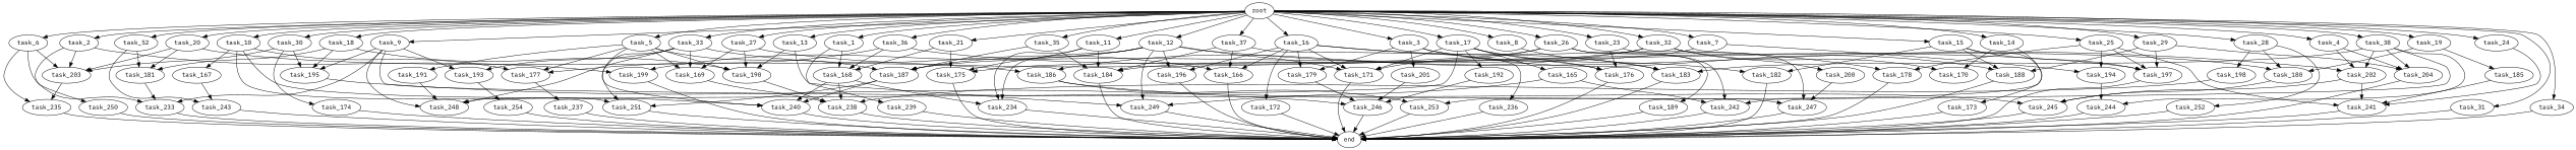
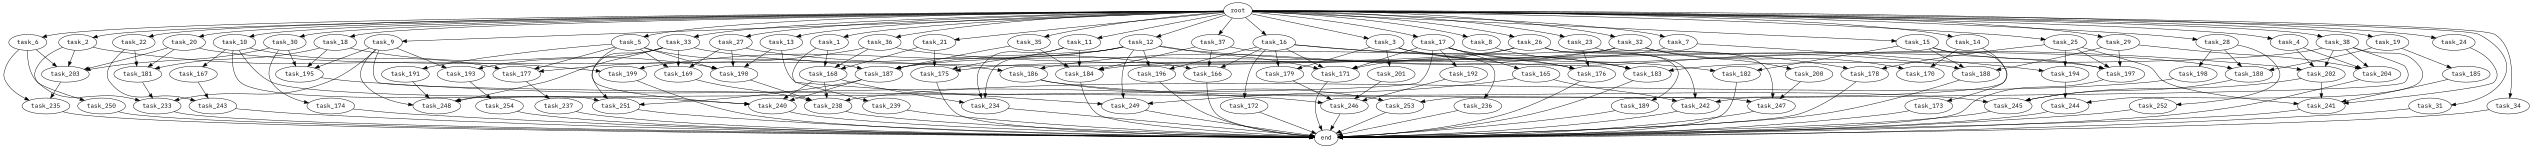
  digraph {
    fontname="IBM Plex Mono"
    node [fontname="IBM Plex Mono"]
    edge [fontname="IBM Plex Mono"]
    root
    task_1
    task_2
    task_3
    task_4
    task_5
    task_6
    task_7
    task_8
    task_9
    task_10
    task_11
    task_12
    task_13
    task_14
    task_15
    task_16
    task_17
    task_18
    task_19
    task_20
    task_21
-   task_22 [label=task_52]
+   task_22
    task_23
    task_24
    task_25
    task_26
    task_27
    task_28
    task_29
    task_30
    task_31
    task_32
    task_33
    task_34
    task_35
    task_36
    task_37
    task_38
    task_168
    task_239
    task_199
    task_203
    task_250
    task_176
    task_179
    task_188
    task_201
    task_202
    task_204
    task_169
    task_177
    task_187
    task_190
    task_191
    task_240
    task_233
    task_235
    task_184
    task_194
    task_183
    task_193
    task_195
    task_247
    task_248
    task_167
    task_251
    task_175
    task_234
    task_171
    task_196
    task_249
    task_170
    task_253
    task_173
    task_182
    task_197
    task_166
    task_172
    task_178
    task_165
    task_192
    task_181
    task_180
    task_185
    task_186
    task_243
    task_241
    task_189
    task_242
    task_198
    task_252
    task_174
    end
    task_200
    task_236
    task_244
    task_238
    task_246
    task_245
    task_237
    task_254
    root -> task_1
    root -> task_2
    root -> task_3
    root -> task_4
    root -> task_5
    root -> task_6
    root -> task_7
    root -> task_8
    root -> task_9
    root -> task_10
    root -> task_11
    root -> task_12
    root -> task_13
    root -> task_14
    root -> task_15
    root -> task_16
    root -> task_17
    root -> task_18
    root -> task_19
    root -> task_20
    root -> task_21
    root -> task_22
    root -> task_23
    root -> task_24
    root -> task_25
    root -> task_26
    root -> task_27
    root -> task_28
    root -> task_29
    root -> task_30
    root -> task_31
    root -> task_32
    root -> task_33
    root -> task_34
    root -> task_35
    root -> task_36
    root -> task_37
    root -> task_38
    task_1 -> task_168
    task_1 -> task_239
    task_2 -> task_199
    task_2 -> task_203
    task_2 -> task_250
    task_3 -> task_176
    task_3 -> task_179
    task_3 -> task_188
    task_3 -> task_201
    task_4 -> task_202
    task_4 -> task_204
    task_5 -> task_169
    task_5 -> task_177
    task_5 -> task_187
    task_5 -> task_190
    task_5 -> task_191
    task_5 -> task_240
    task_6 -> task_203
    task_6 -> task_233
    task_6 -> task_235
    task_7 -> task_184
    task_7 -> task_194
    task_8 -> task_183
    task_9 -> task_233
    task_9 -> task_193
    task_9 -> task_195
    task_9 -> task_247
    task_9 -> task_248
    task_10 -> task_177
    task_10 -> task_240
    task_10 -> task_167
    task_10 -> task_251
    task_11 -> task_184
    task_11 -> task_175
    task_11 -> task_234
    task_12 -> task_199
    task_12 -> task_202
    task_12 -> task_187
    task_12 -> task_234
    task_12 -> task_171
    task_12 -> task_196
    task_12 -> task_249
    task_13 -> task_190
    task_13 -> task_249
    task_14 -> task_170
    task_14 -> task_253
    task_15 -> task_188
    task_15 -> task_173
    task_15 -> task_182
    task_15 -> task_197
    task_16 -> task_179
    task_16 -> task_183
    task_16 -> task_171
    task_16 -> task_196
    task_16 -> task_166
    task_16 -> task_172
    task_16 -> task_178
    task_17 -> task_176
    task_17 -> task_248
    task_17 -> task_171
    task_17 -> task_182
    task_17 -> task_165
    task_17 -> task_192
    task_18 -> task_190
    task_18 -> task_195
    task_18 -> task_181
    task_19 -> task_180
    task_19 -> task_185
    task_20 -> task_203
    task_20 -> task_181
    task_20 -> task_186
    task_21 -> task_168
    task_21 -> task_175
    task_22 -> task_181
    task_22 -> task_243
    task_23 -> task_176
    task_23 -> task_247
    task_24 -> task_241
    task_25 -> task_194
    task_25 -> task_197
    task_25 -> task_178
    task_25 -> task_241
    task_26 -> task_175
    task_26 -> task_171
    task_26 -> task_189
    task_26 -> task_242
    task_27 -> task_169
    task_27 -> task_190
    task_27 -> task_197
    task_28 -> task_180
    task_28 -> task_198
    task_28 -> task_252
    task_29 -> task_188
    task_29 -> task_204
    task_29 -> task_197
    task_30 -> task_203
    task_30 -> task_195
    task_30 -> task_174
    task_31 -> end
    task_32 -> task_187
    task_32 -> task_170
    task_32 -> task_186
    task_32 -> task_200
    task_33 -> task_169
    task_33 -> task_193
    task_33 -> task_248
    task_33 -> task_251
    task_33 -> task_166
    task_34 -> end
    task_35 -> task_187
    task_35 -> task_184
    task_36 -> task_168
    task_36 -> task_177
    task_36 -> task_180
    task_37 -> task_184
    task_37 -> task_166
    task_37 -> task_236
    task_38 -> task_202
    task_38 -> task_204
    task_38 -> task_183
    task_38 -> task_242
    task_38 -> task_244
    task_168 -> task_240
    task_168 -> task_234
    task_168 -> task_238
    task_239 -> end
    task_199 -> end
    task_203 -> task_235
    task_250 -> end
    task_176 -> end
    task_179 -> task_246
    task_188 -> end
    task_201 -> task_246
    task_202 -> task_241
    task_202 -> task_245
    task_204 -> end
    task_169 -> task_238
    task_177 -> task_237
    task_187 -> task_240
    task_187 -> task_251
    task_190 -> task_238
    task_191 -> task_248
    task_240 -> end
    task_233 -> end
    task_235 -> end
    task_184 -> end
    task_194 -> task_244
    task_183 -> end
    task_193 -> task_254
    task_195 -> task_246
    task_247 -> end
    task_167 -> task_243
    task_251 -> end
    task_175 -> end
    task_234 -> end
    task_171 -> end
    task_196 -> end
    task_249 -> end
    task_253 -> end
    task_173 -> end
    task_182 -> end
    task_197 -> end
    task_166 -> end
    task_172 -> end
    task_178 -> end
    task_165 -> task_249
    task_165 -> task_242
    task_192 -> task_246
    task_181 -> task_233
    task_180 -> task_245
    task_185 -> task_241
    task_186 -> task_253
    task_186 -> task_245
    task_243 -> end
    task_241 -> end
    task_189 -> end
    task_242 -> end
    task_198 -> task_238
    task_252 -> end
    task_174 -> end
    task_200 -> task_247
    task_236 -> end
    task_244 -> end
    task_238 -> end
    task_246 -> end
    task_245 -> end
    task_237 -> end
    task_254 -> end
  }
